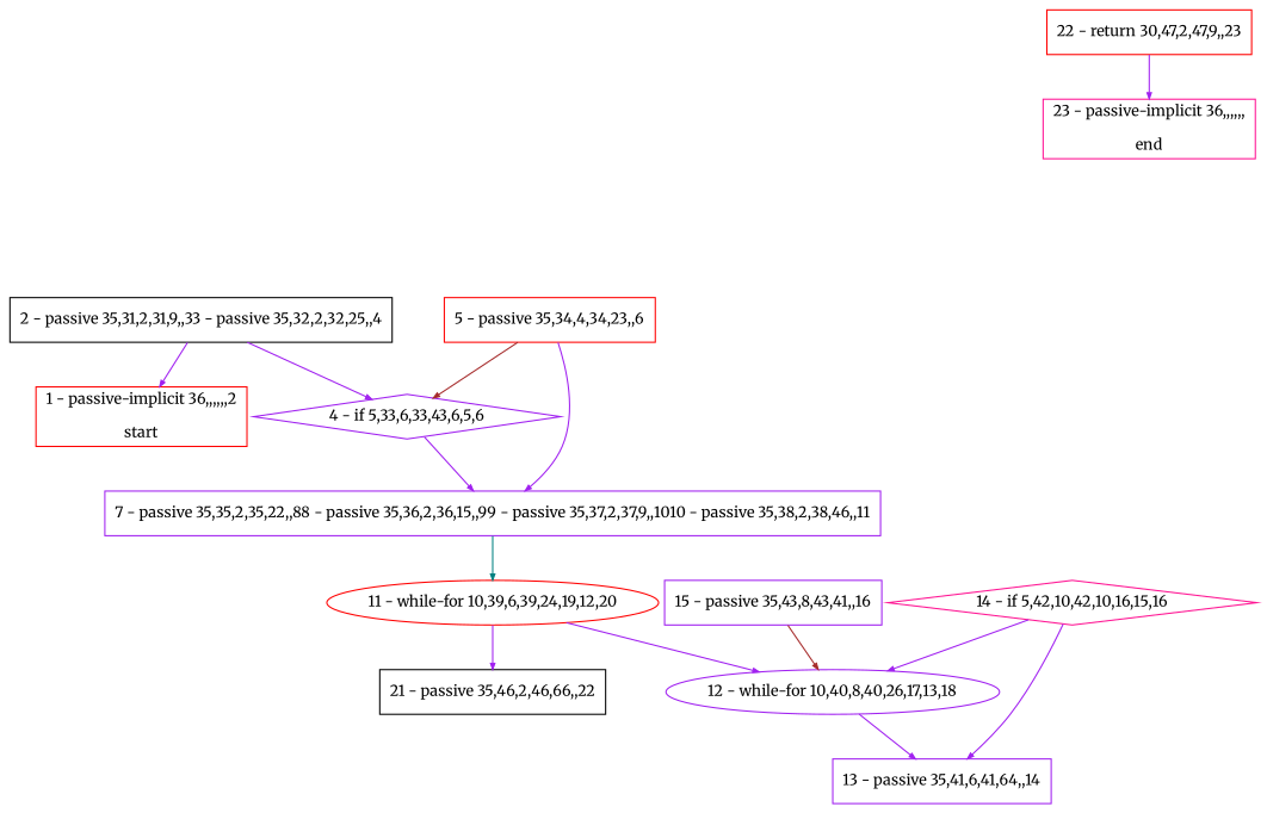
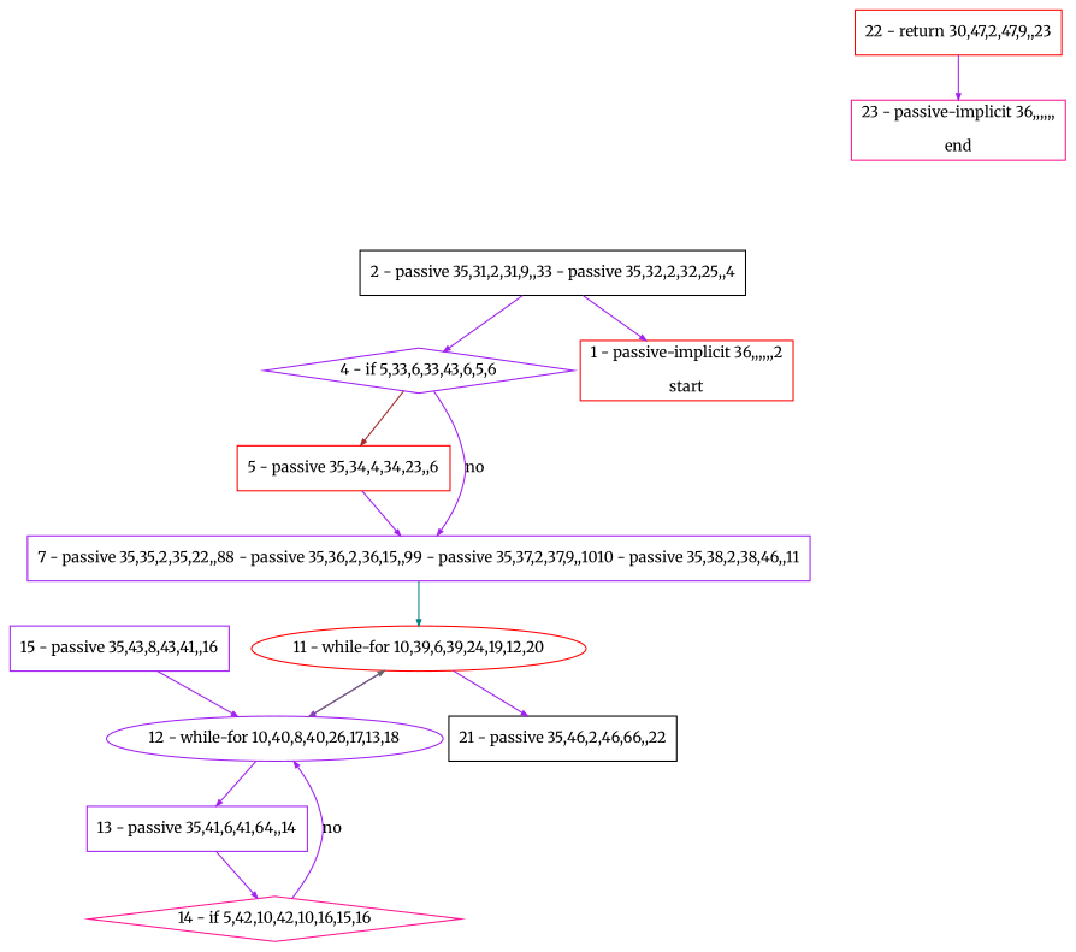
  digraph {
    bgcolor=white
    compound=true
    fillcolor="#FFFFCC"
    fontname=Merriweather
    fontsize=12
    pack=true
    packmode=clust
    style="rounded,filled"
    node [color=purple compound=true fillcolor="#ffffff" fixedsize=false fontname=Merriweather fontsize=12 node_initialized=no shape=box style=filled]
    edge [arrowhead=normal arrowsize=0.5 arrowtail=none color=purple compound=true dir=forward fontcolor=black fontname=Merriweather fontsize=12]
    n1 [color=black label="2 - passive 35,31,2,31,9,,33 - passive 35,32,2,32,25,,4"]
    n2 [label="4 - if 5,33,6,33,43,6,5,6" shape=diamond]
    n3 [color=red label="1 - passive-implicit 36,,,,,,2\n\nstart"]
    n4 [color=red label="5 - passive 35,34,4,34,23,,6"]
    n5 [label="7 - passive 35,35,2,35,22,,88 - passive 35,36,2,36,15,,99 - passive 35,37,2,37,9,,1010 - passive 35,38,2,38,46,,11"]
    n6 [color=red label="11 - while-for 10,39,6,39,24,19,12,20" shape=oval]
    n7 [label="12 - while-for 10,40,8,40,26,17,13,18" shape=oval]
    n8 [color=black label="21 - passive 35,46,2,46,66,,22"]
    n9 [label="13 - passive 35,41,6,41,64,,14"]
    n10 [color=deeppink label="14 - if 5,42,10,42,10,16,15,16" shape=diamond]
    n11 [color=red label="22 - return 30,47,2,47,9,,23"]
    n12 [color=deeppink label="23 - passive-implicit 36,,,,,,\n\nend"]
    n13 [label="15 - passive 35,43,8,43,41,,16"]
    n1 -> n2
    n1 -> n3
-   n4 -> n2 [color=brown label=yes]
+   n2 -> n4 [color=brown label=yes]
    n2 -> n5 [label=no]
    n4 -> n5
    n5 -> n6 [color=teal]
    n6 -> n7 [label=yes]
    n6 -> n8 [label=no]
+   n7 -> n6 [color=gray40 label=no]
    n7 -> n9 [label=yes]
-   n10 -> n9
+   n9 -> n10
    n10 -> n7 [label=no]
    n11 -> n12
-   n13 -> n7 [color=brown]
+   n13 -> n7
  }
